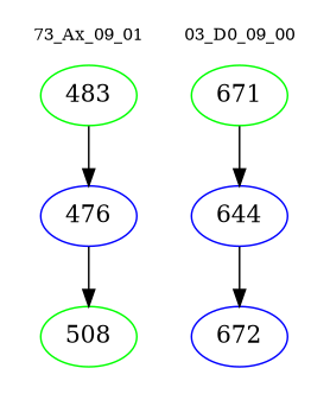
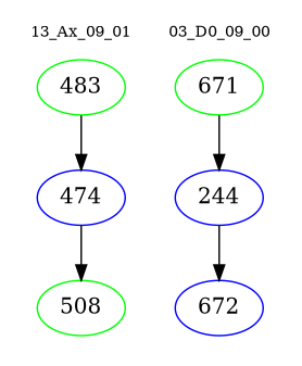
  digraph {
    node [color=green]
    edge [color=black]
    n1 [label=483]
-   n2 [color=blue label=476]
+   n2 [color=blue label=474]
    n3 [label=508]
    n4 [label=671]
-   n5 [color=blue label=644]
+   n5 [color=blue label=244]
    n6 [color=blue label=672]
    subgraph cluster_1 {
      color=white
      fontsize=10
-     label="73_Ax_09_01"
+     label="13_Ax_09_01"
      n1
      n2
      n3
    }
    subgraph cluster_2 {
      color=white
      fontsize=10
      label="03_D0_09_00"
      n4
      n5
      n6
    }
    n1 -> n2
    n2 -> n3
    n4 -> n5
    n5 -> n6
  }
